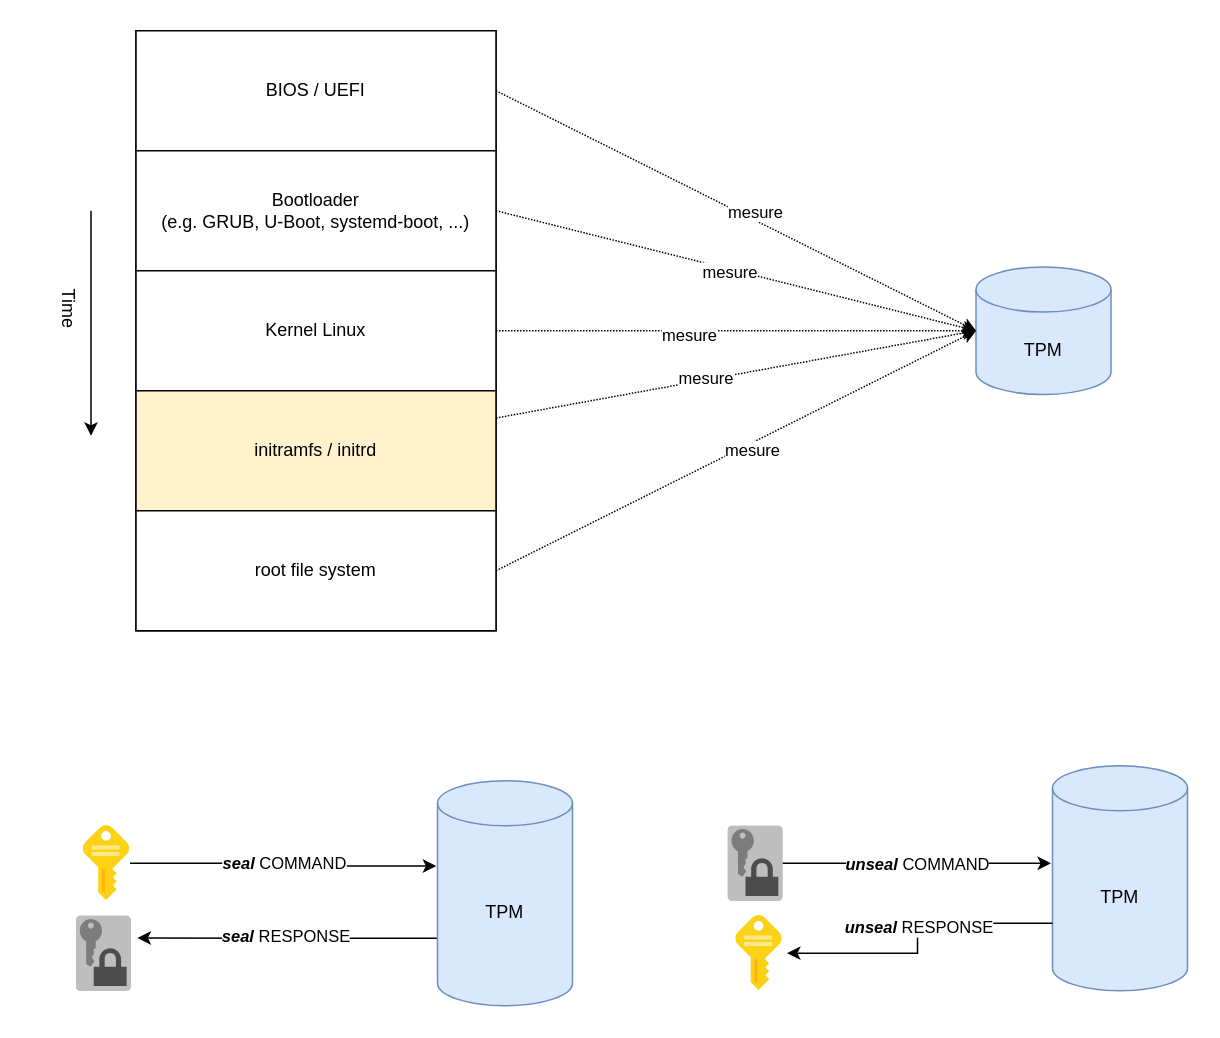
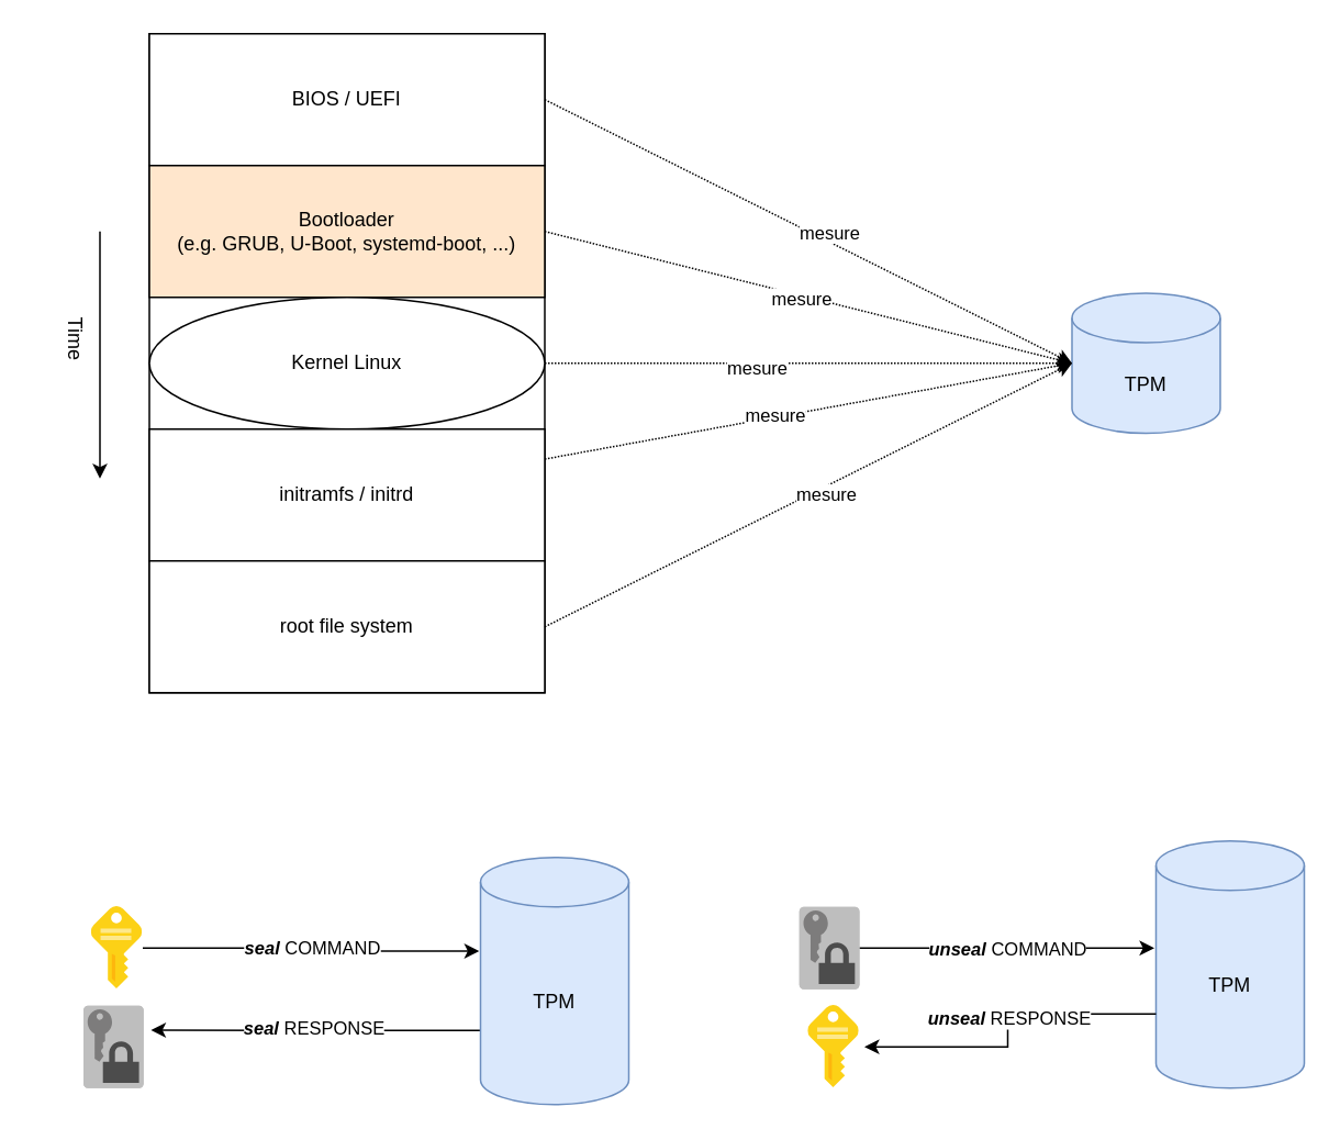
  <mxCell id="0" />
  <mxCell id="1" parent="0" />
  <mxCell id="2" value="" style="group" parent="1" vertex="1" connectable="0"><mxGeometry x="90" y="20" width="240" height="400" as="geometry" /></mxCell>
  <mxCell id="3" value="" style="rounded=0;whiteSpace=wrap;html=1;" parent="2" vertex="1"><mxGeometry width="240" height="400" as="geometry" /></mxCell>
  <mxCell id="4" value="BIOS / UEFI" style="rounded=0;whiteSpace=wrap;html=1;" parent="2" vertex="1"><mxGeometry width="240" height="80" as="geometry" /></mxCell>
- <mxCell id="5" value="Bootloader&lt;div&gt;(e.g. GRUB, U-Boot, systemd-boot, ...)&lt;/div&gt;" style="rounded=0;whiteSpace=wrap;html=1;" parent="2" vertex="1"><mxGeometry y="80" width="240" height="80" as="geometry" /></mxCell>
- <mxCell id="6" value="Kernel Linux" style="rounded=0;whiteSpace=wrap;html=1;" parent="2" vertex="1"><mxGeometry y="160" width="240" height="80" as="geometry" /></mxCell>
- <mxCell id="7" value="initramfs / initrd" style="rounded=0;whiteSpace=wrap;html=1;fillColor=#fff2cc;" parent="2" vertex="1"><mxGeometry y="240" width="240" height="80" as="geometry" /></mxCell>
+ <mxCell id="5" value="Bootloader&lt;div&gt;(e.g. GRUB, U-Boot, systemd-boot, ...)&lt;/div&gt;" style="rounded=0;whiteSpace=wrap;html=1;fillColor=#ffe6cc;" parent="2" vertex="1"><mxGeometry y="80" width="240" height="80" as="geometry" /></mxCell>
+ <mxCell id="6" value="Kernel Linux" style="ellipse;whiteSpace=wrap;html=1;" parent="2" vertex="1"><mxGeometry y="160" width="240" height="80" as="geometry" /></mxCell>
+ <mxCell id="7" value="initramfs / initrd" style="rounded=0;whiteSpace=wrap;html=1;" parent="2" vertex="1"><mxGeometry y="240" width="240" height="80" as="geometry" /></mxCell>
  <mxCell id="8" value="root file system" style="rounded=0;whiteSpace=wrap;html=1;" parent="2" vertex="1"><mxGeometry y="320" width="240" height="80" as="geometry" /></mxCell>
  <mxCell id="9" value="" style="endArrow=classic;html=1;rounded=0;" parent="1" edge="1"><mxGeometry width="50" height="50" relative="1" as="geometry"><mxPoint x="60" y="140" as="sourcePoint" /><mxPoint x="60" y="290" as="targetPoint" /><Array as="points"><mxPoint x="60" y="210" /></Array></mxGeometry></mxCell>
  <mxCell id="10" value="Time" style="text;html=1;align=center;verticalAlign=middle;resizable=0;points=[];autosize=1;strokeColor=none;fillColor=none;rotation=90;" parent="1" vertex="1"><mxGeometry x="20" y="190" width="50" height="30" as="geometry" /></mxCell>
  <mxCell id="11" value="TPM" style="shape=cylinder3;whiteSpace=wrap;html=1;boundedLbl=1;backgroundOutline=1;size=15;fillColor=#dae8fc;strokeColor=#6c8ebf;" parent="1" vertex="1"><mxGeometry x="650" y="177.5" width="90" height="85" as="geometry" /></mxCell>
  <mxCell id="12" style="rounded=0;orthogonalLoop=1;jettySize=auto;html=1;exitX=1;exitY=0.5;exitDx=0;exitDy=0;entryX=0;entryY=0.5;entryDx=0;entryDy=0;entryPerimeter=0;dashed=1;dashPattern=1 1;" parent="1" source="4" target="11" edge="1"><mxGeometry relative="1" as="geometry" /></mxCell>
  <mxCell id="13" value="mesure" style="edgeLabel;html=1;align=center;verticalAlign=middle;resizable=0;points=[];" parent="12" vertex="1" connectable="0"><mxGeometry x="0.08" y="-1" relative="1" as="geometry"><mxPoint y="-7" as="offset" /></mxGeometry></mxCell>
  <mxCell id="14" style="rounded=0;orthogonalLoop=1;jettySize=auto;html=1;exitX=1;exitY=0.5;exitDx=0;exitDy=0;dashed=1;dashPattern=1 1;" parent="1" source="5" edge="1"><mxGeometry relative="1" as="geometry"><mxPoint x="650" y="220" as="targetPoint" /></mxGeometry></mxCell>
  <mxCell id="15" value="mesure" style="edgeLabel;html=1;align=center;verticalAlign=middle;resizable=0;points=[];" parent="14" vertex="1" connectable="0"><mxGeometry x="-0.021" y="-1" relative="1" as="geometry"><mxPoint as="offset" /></mxGeometry></mxCell>
  <mxCell id="16" style="rounded=0;orthogonalLoop=1;jettySize=auto;html=1;entryX=0;entryY=0.5;entryDx=0;entryDy=0;entryPerimeter=0;dashed=1;dashPattern=1 1;" parent="1" source="6" target="11" edge="1"><mxGeometry relative="1" as="geometry" /></mxCell>
  <mxCell id="17" value="mesure" style="edgeLabel;html=1;align=center;verticalAlign=middle;resizable=0;points=[];" parent="16" vertex="1" connectable="0"><mxGeometry x="-0.203" y="-2" relative="1" as="geometry"><mxPoint as="offset" /></mxGeometry></mxCell>
  <mxCell id="18" style="rounded=0;orthogonalLoop=1;jettySize=auto;html=1;entryX=0;entryY=0.5;entryDx=0;entryDy=0;entryPerimeter=0;dashed=1;dashPattern=1 1;" parent="1" source="7" target="11" edge="1"><mxGeometry relative="1" as="geometry" /></mxCell>
  <mxCell id="19" value="mesure" style="edgeLabel;html=1;align=center;verticalAlign=middle;resizable=0;points=[];" parent="18" vertex="1" connectable="0"><mxGeometry x="-0.127" y="1" relative="1" as="geometry"><mxPoint as="offset" /></mxGeometry></mxCell>
  <mxCell id="20" style="rounded=0;orthogonalLoop=1;jettySize=auto;html=1;entryX=0;entryY=0.5;entryDx=0;entryDy=0;entryPerimeter=0;dashed=1;dashPattern=1 1;" parent="1" target="11" edge="1"><mxGeometry relative="1" as="geometry"><mxPoint x="330" y="380" as="sourcePoint" /></mxGeometry></mxCell>
  <mxCell id="21" value="mesure" style="edgeLabel;html=1;align=center;verticalAlign=middle;resizable=0;points=[];" parent="20" vertex="1" connectable="0"><mxGeometry x="-0.102" relative="1" as="geometry"><mxPoint x="26" y="-8" as="offset" /></mxGeometry></mxCell>
  <mxCell id="22" style="edgeStyle=orthogonalEdgeStyle;rounded=0;orthogonalLoop=1;jettySize=auto;html=1;entryX=-0.009;entryY=0.379;entryDx=0;entryDy=0;entryPerimeter=0;" parent="1" source="24" target="28" edge="1"><mxGeometry relative="1" as="geometry"><mxPoint x="281" y="550" as="targetPoint" /></mxGeometry></mxCell>
  <mxCell id="23" value="&lt;b&gt;&lt;i&gt;seal&lt;/i&gt;&lt;/b&gt; COMMAND" style="edgeLabel;html=1;align=center;verticalAlign=middle;resizable=0;points=[];" parent="22" vertex="1" connectable="0"><mxGeometry x="-0.009" y="1" relative="1" as="geometry"><mxPoint as="offset" /></mxGeometry></mxCell>
  <mxCell id="24" value="" style="image;sketch=0;aspect=fixed;html=1;points=[];align=center;fontSize=12;image=img/lib/mscae/Key.svg;" parent="1" vertex="1"><mxGeometry x="55" y="550" width="31" height="50" as="geometry" /></mxCell>
  <mxCell id="25" value="" style="outlineConnect=0;dashed=0;verticalLabelPosition=bottom;verticalAlign=top;align=center;html=1;shape=mxgraph.aws3.data_encryption_key;fillColor=#7D7C7C;gradientColor=none;" parent="1" vertex="1"><mxGeometry x="50" y="610" width="36.5" height="50" as="geometry" /></mxCell>
  <mxCell id="26" style="edgeStyle=orthogonalEdgeStyle;rounded=0;orthogonalLoop=1;jettySize=auto;html=1;exitX=0;exitY=0;exitDx=0;exitDy=105;exitPerimeter=0;" parent="1" source="28" edge="1"><mxGeometry relative="1" as="geometry"><mxPoint x="91" y="624.824" as="targetPoint" /></mxGeometry></mxCell>
  <mxCell id="27" value="&lt;b&gt;&lt;i&gt;seal&lt;/i&gt;&lt;/b&gt; RESPONSE" style="edgeLabel;html=1;align=center;verticalAlign=middle;resizable=0;points=[];" parent="26" vertex="1" connectable="0"><mxGeometry x="0.116" y="-2" relative="1" as="geometry"><mxPoint x="10" as="offset" /></mxGeometry></mxCell>
  <mxCell id="28" value="TPM" style="shape=cylinder3;whiteSpace=wrap;html=1;boundedLbl=1;backgroundOutline=1;size=15;fillColor=#dae8fc;strokeColor=#6c8ebf;" parent="1" vertex="1"><mxGeometry x="291" y="520" width="90" height="150" as="geometry" /></mxCell>
  <mxCell id="29" value="" style="image;sketch=0;aspect=fixed;html=1;points=[];align=center;fontSize=12;image=img/lib/mscae/Key.svg;" parent="1" vertex="1"><mxGeometry x="490" y="610" width="31" height="50" as="geometry" /></mxCell>
  <mxCell id="30" style="edgeStyle=orthogonalEdgeStyle;rounded=0;orthogonalLoop=1;jettySize=auto;html=1;" parent="1" source="32" edge="1"><mxGeometry relative="1" as="geometry"><mxPoint x="700" y="575" as="targetPoint" /></mxGeometry></mxCell>
  <mxCell id="31" value="&lt;b&gt;&lt;i&gt;unseal&lt;/i&gt;&lt;/b&gt; COMMAND" style="edgeLabel;html=1;align=center;verticalAlign=middle;resizable=0;points=[];" parent="30" vertex="1" connectable="0"><mxGeometry x="-0.392" y="2" relative="1" as="geometry"><mxPoint x="34" y="2" as="offset" /></mxGeometry></mxCell>
  <mxCell id="32" value="" style="outlineConnect=0;dashed=0;verticalLabelPosition=bottom;verticalAlign=top;align=center;html=1;shape=mxgraph.aws3.data_encryption_key;fillColor=#7D7C7C;gradientColor=none;" parent="1" vertex="1"><mxGeometry x="484.5" y="550" width="36.5" height="50" as="geometry" /></mxCell>
  <mxCell id="33" value="TPM" style="shape=cylinder3;whiteSpace=wrap;html=1;boundedLbl=1;backgroundOutline=1;size=15;fillColor=#dae8fc;strokeColor=#6c8ebf;" parent="1" vertex="1"><mxGeometry x="701" y="510" width="90" height="150" as="geometry" /></mxCell>
  <mxCell id="34" style="edgeStyle=orthogonalEdgeStyle;rounded=0;orthogonalLoop=1;jettySize=auto;html=1;exitX=0;exitY=0;exitDx=0;exitDy=105;exitPerimeter=0;entryX=1.097;entryY=0.499;entryDx=0;entryDy=0;entryPerimeter=0;" parent="1" source="33" target="29" edge="1"><mxGeometry relative="1" as="geometry" /></mxCell>
  <mxCell id="35" value="&lt;b&gt;&lt;i&gt;unseal&lt;/i&gt;&lt;/b&gt; RESPONSE" style="edgeLabel;html=1;align=center;verticalAlign=middle;resizable=0;points=[];" parent="34" vertex="1" connectable="0"><mxGeometry x="-0.065" relative="1" as="geometry"><mxPoint as="offset" /></mxGeometry></mxCell>
